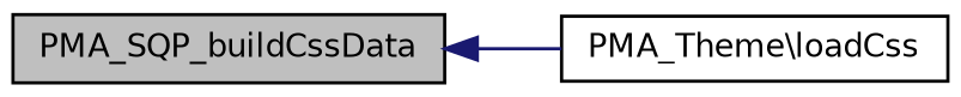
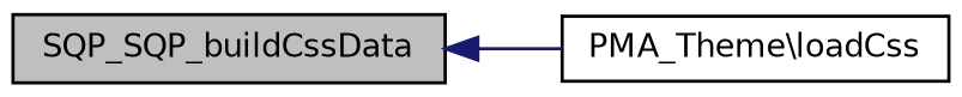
  digraph {
    rankdir=LR
    node [color=black fontname=Helvetica fontsize=10 shape=record style=filled]
-   n1 [fillcolor=grey75 fontcolor=black height=0.2 label=PMA_SQP_buildCssData width=0.4]
+   n1 [fillcolor=grey75 fontcolor=black height=0.2 label=SQP_SQP_buildCssData width=0.4]
    n2 [fillcolor=white height=0.2 label="PMA_Theme\\loadCss" width=0.4]
    n1 -> n2 [color=midnightblue dir=back fontname=Helvetica fontsize=10 labelfontname=Helvetica labelfontsize=10 style=solid]
  }
